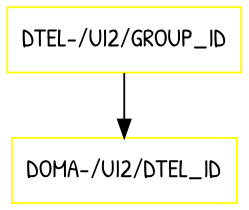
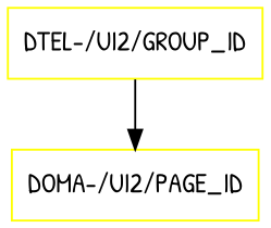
  digraph {
    fontname="Patrick Hand"
    node [color=yellow shape=box fontname="Patrick Hand"]
    "DTEL-/UI2/GROUP_ID"
-   "DOMA-/UI2/PAGE_ID" [label="DOMA-/UI2/DTEL_ID"]
+   "DOMA-/UI2/PAGE_ID"
    "DTEL-/UI2/GROUP_ID" -> "DOMA-/UI2/PAGE_ID" [fontname="Patrick Hand"]
  }
